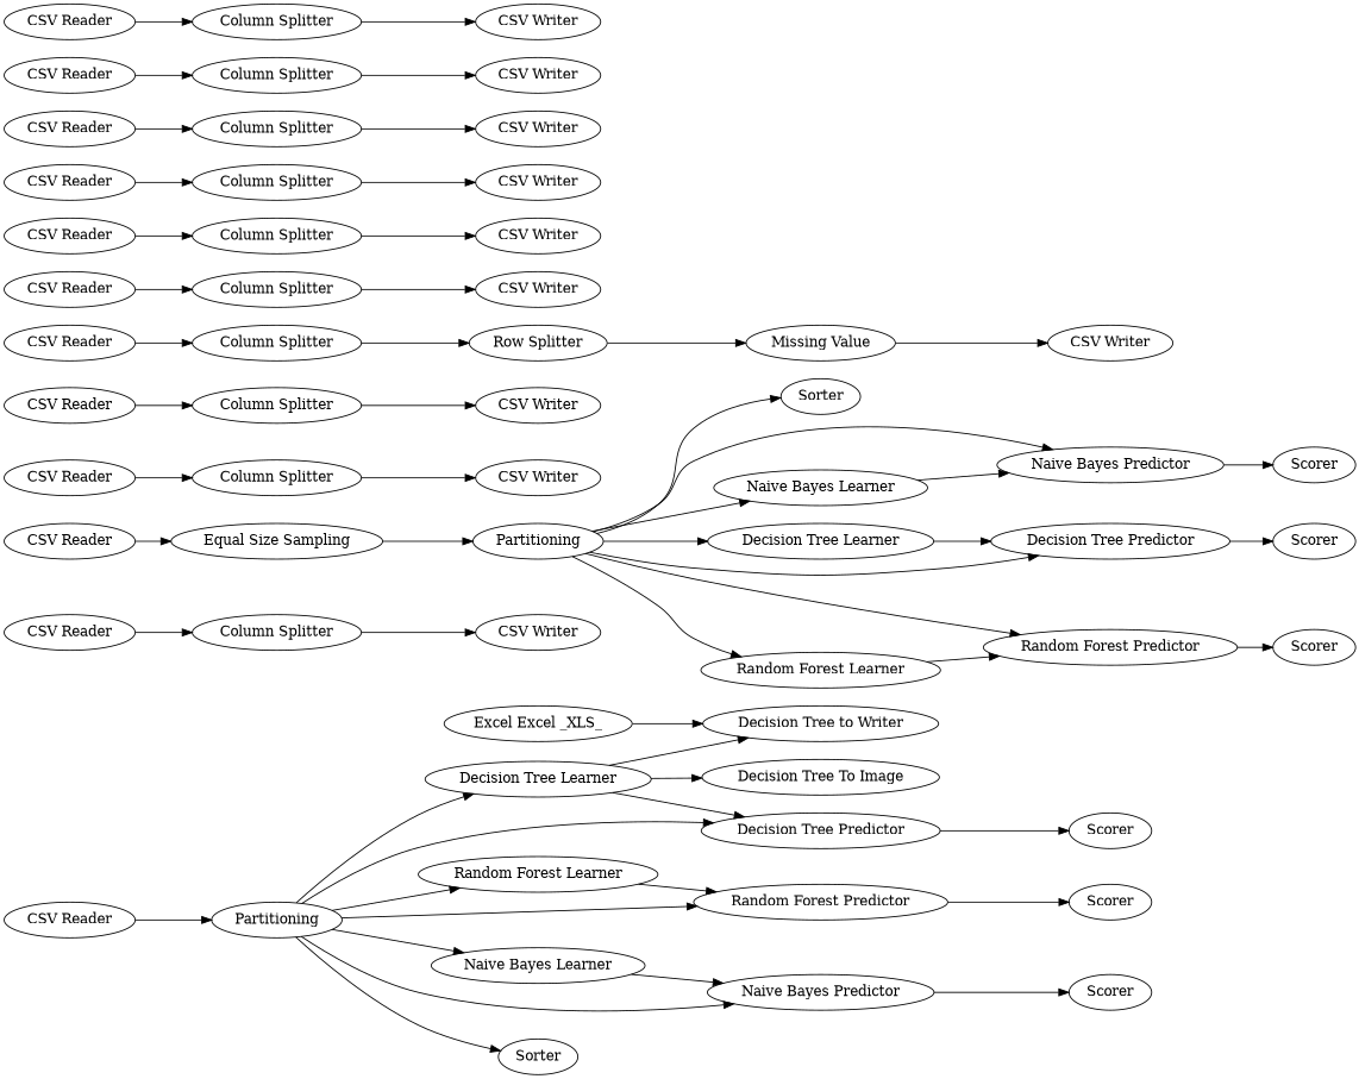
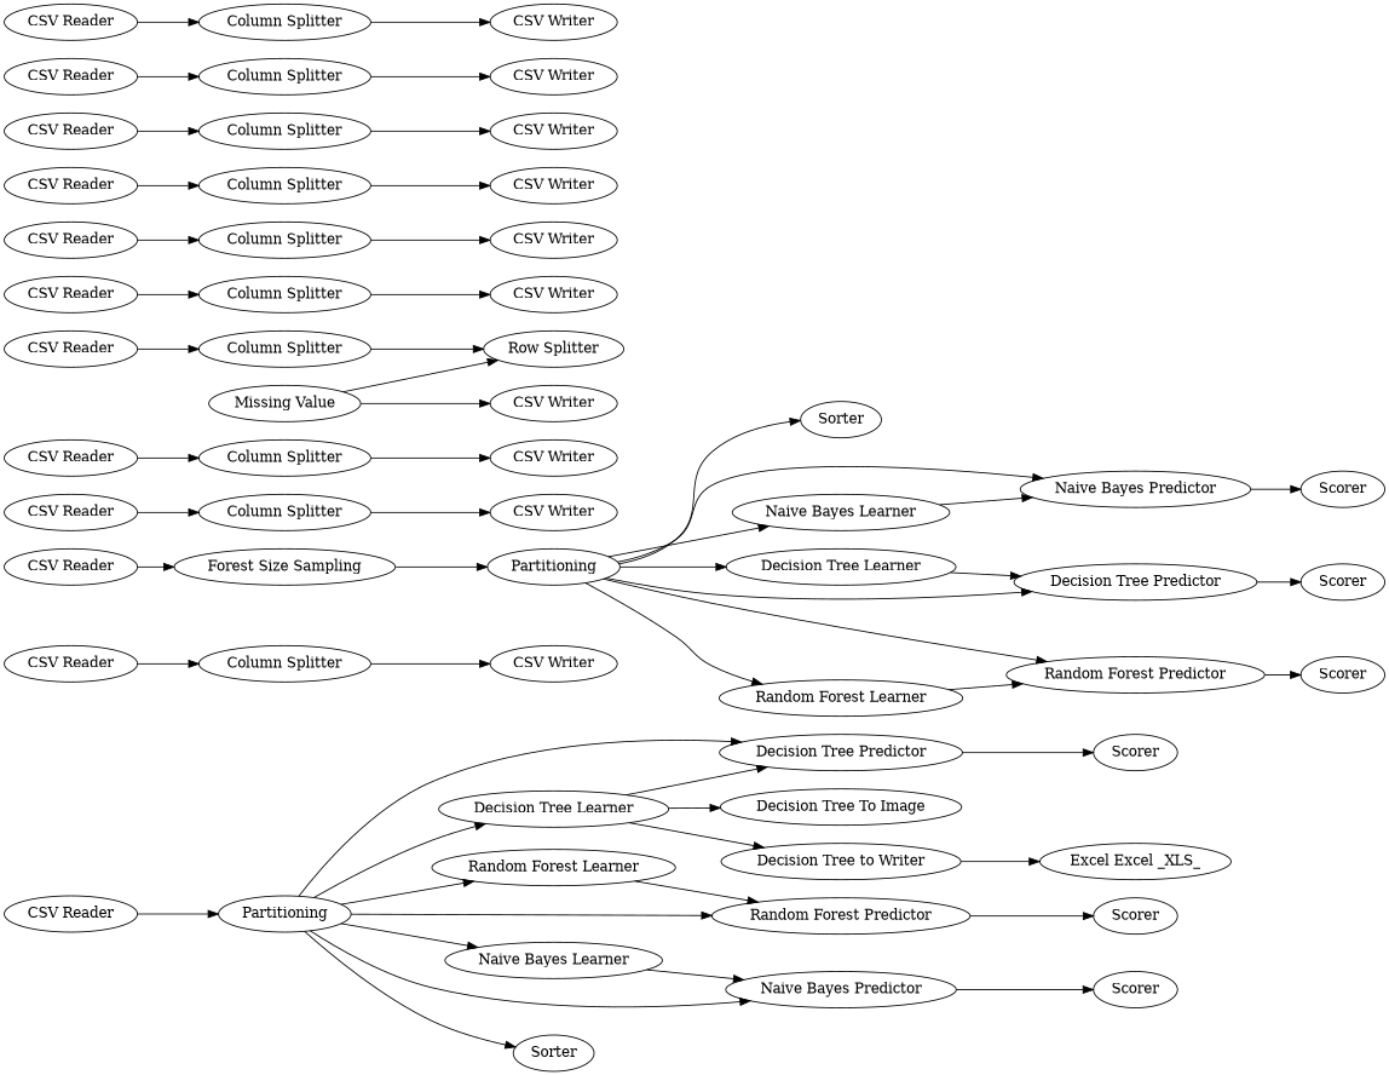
  digraph {
    rankdir=LR
    n1 [label=Partitioning]
    n2 [label="Decision Tree Learner"]
    n3 [label="Decision Tree Predictor"]
    n4 [label="Random Forest Learner"]
    n5 [label="Random Forest Predictor"]
    n6 [label="Naive Bayes Learner"]
    n7 [label="Naive Bayes Predictor"]
    n8 [label=Sorter]
    n9 [label="Decision Tree To Image"]
    n10 [label="Decision Tree to Writer"]
    n11 [label=Scorer]
    n12 [label=Scorer]
    n13 [label=Scorer]
    n14 [label="Excel Excel _XLS_"]
    n15 [label="CSV Reader"]
    n16 [label="Column Splitter"]
    n17 [label="CSV Writer"]
    n18 [label=Sorter]
    n19 [label=Scorer]
    n20 [label="Naive Bayes Predictor"]
    n21 [label=Scorer]
    n22 [label=Scorer]
    n23 [label="Decision Tree Learner"]
    n24 [label="Decision Tree Predictor"]
    n25 [label="Naive Bayes Learner"]
    n26 [label="Random Forest Predictor"]
    n27 [label="CSV Reader"]
-   n28 [label="Equal Size Sampling"]
+   n28 [label="Forest Size Sampling"]
    n29 [label=Partitioning]
    n30 [label="Random Forest Learner"]
    n31 [label="Column Splitter"]
    n32 [label="CSV Writer"]
    n33 [label="CSV Writer"]
    n34 [label="Column Splitter"]
    n35 [label="Column Splitter"]
    n36 [label="Row Splitter"]
    n37 [label="Missing Value"]
    n38 [label="CSV Writer"]
    n39 [label="CSV Reader"]
    n40 [label="CSV Reader"]
    n41 [label="CSV Reader"]
    n42 [label="CSV Reader"]
    n43 [label="Column Splitter"]
    n44 [label="CSV Writer"]
    n45 [label="CSV Reader"]
    n46 [label="Column Splitter"]
    n47 [label="CSV Writer"]
    n48 [label="CSV Writer"]
    n49 [label="Column Splitter"]
    n50 [label="CSV Reader"]
    n51 [label="CSV Writer"]
    n52 [label="CSV Reader"]
    n53 [label="Column Splitter"]
    n54 [label="CSV Reader"]
    n55 [label="Column Splitter"]
    n56 [label="CSV Writer"]
    n57 [label="CSV Reader"]
    n58 [label="Column Splitter"]
    n59 [label="CSV Writer"]
    n60 [label="CSV Reader"]
    n1 -> n2
    n1 -> n3
    n1 -> n4
    n1 -> n5
    n1 -> n6
    n1 -> n7
    n1 -> n8
    n2 -> n3
    n2 -> n9
    n2 -> n10
    n3 -> n11
    n4 -> n5
    n5 -> n12
    n6 -> n7
    n7 -> n13
-   n14 -> n10
+   n10 -> n14
    n15 -> n1
    n16 -> n17
    n20 -> n21
    n23 -> n24
    n24 -> n22
    n25 -> n20
    n26 -> n19
    n27 -> n28
    n28 -> n29
    n29 -> n18
    n29 -> n20
    n29 -> n23
    n29 -> n24
    n29 -> n25
    n29 -> n26
    n29 -> n30
    n30 -> n26
    n31 -> n32
    n34 -> n33
    n35 -> n36
-   n36 -> n37
+   n37 -> n36
    n37 -> n38
    n39 -> n16
    n40 -> n31
    n41 -> n34
    n42 -> n43
    n43 -> n44
    n45 -> n46
    n46 -> n47
    n49 -> n48
    n50 -> n49
    n52 -> n53
    n53 -> n51
    n54 -> n55
    n55 -> n56
    n57 -> n58
    n58 -> n59
    n60 -> n35
  }
